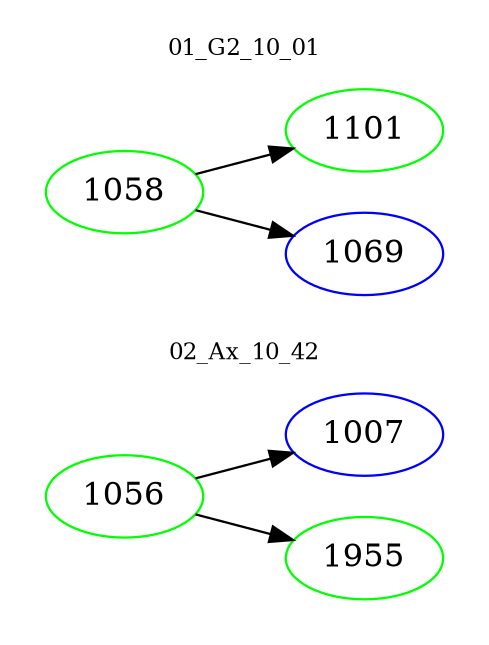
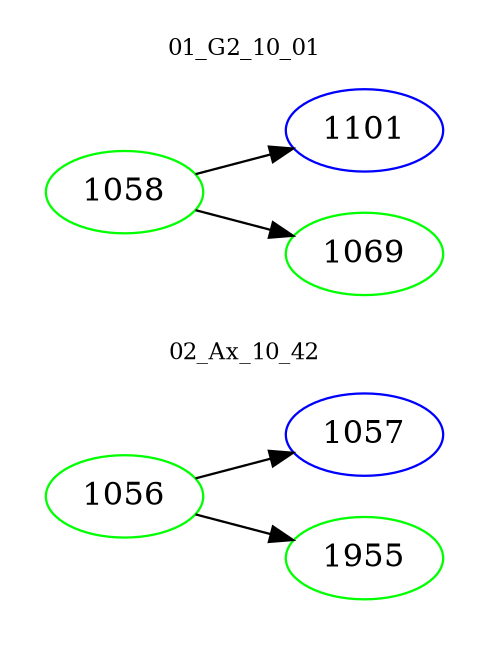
  digraph {
    rankdir=LR
    node [color=green]
    edge [color=black]
    n1 [label=1056]
    n2 [label=1955]
-   n3 [color=blue label=1007]
+   n3 [color=blue label=1057]
    n4 [label=1058]
-   n5 [color=blue label=1069]
-   n6 [label=1101]
+   n5 [label=1069]
+   n6 [color=blue label=1101]
    subgraph cluster_1 {
      color=white
      fontsize=10
      label="02_Ax_10_42"
      n1
      n2
      n3
    }
    subgraph cluster_2 {
      color=white
      fontsize=10
      label="01_G2_10_01"
      n4
      n5
      n6
    }
    n1 -> n2
    n1 -> n3
    n4 -> n5
    n4 -> n6
  }
